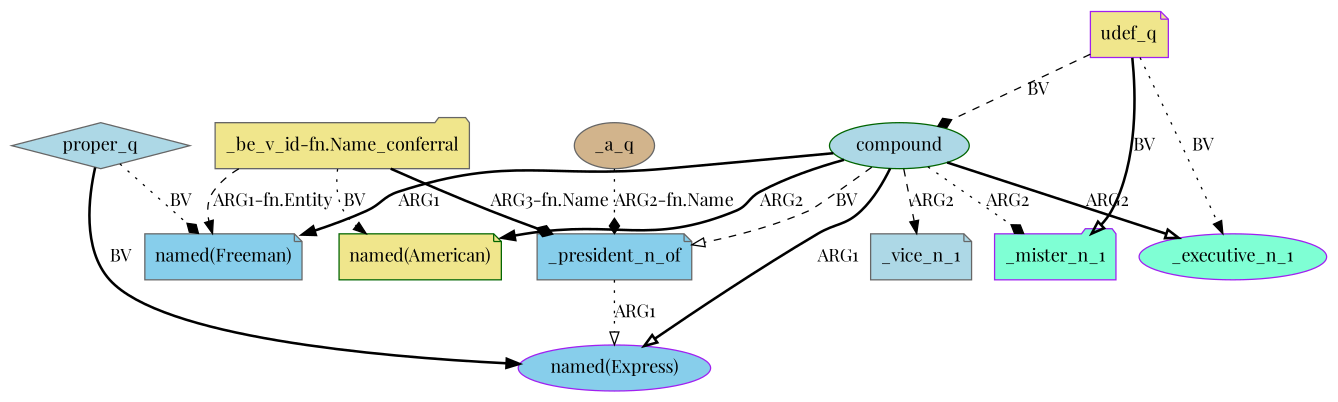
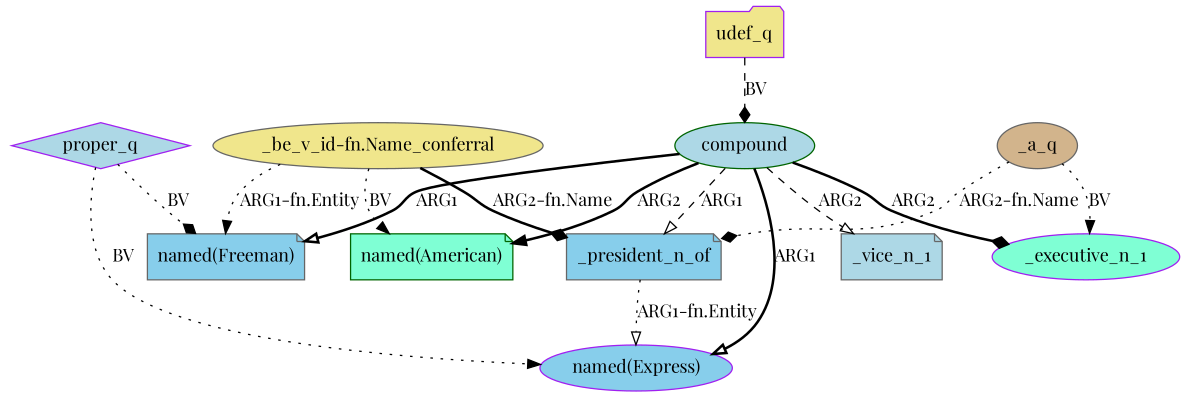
  digraph {
    fontname="Playfair Display"
    node [color=gray40 fillcolor=skyblue fontname="Playfair Display" shape=note style=filled]
    edge [arrowhead=normal fontname="Playfair Display" style=bold]
-   "_be_v_id-fn.Name_conferral" [fillcolor=khaki shape=folder]
+   "_be_v_id-fn.Name_conferral" [fillcolor=khaki shape=ellipse]
    "named(Freeman)"
    _president_n_of
-   "named(American)" [color=darkgreen fillcolor=khaki]
+   "named(American)" [color=darkgreen fillcolor=aquamarine]
    "named(Express)" [color=purple shape=ellipse]
-   proper_q [fillcolor=lightblue shape=diamond]
+   proper_q [color=purple fillcolor=lightblue shape=diamond]
    compound [color=darkgreen fillcolor=lightblue shape=ellipse]
    _vice_n_1 [fillcolor=lightblue]
-   _mister_n_1 [color=purple fillcolor=aquamarine shape=folder]
    _executive_n_1 [color=purple fillcolor=aquamarine shape=ellipse]
-   udef_q [color=purple fillcolor=khaki]
+   udef_q [color=purple fillcolor=khaki shape=folder]
    _a_q [fillcolor=tan shape=ellipse]
-   "_be_v_id-fn.Name_conferral" -> "named(Freeman)" [label="ARG1-fn.Entity" style=dashed]
-   "_be_v_id-fn.Name_conferral" -> _president_n_of [arrowhead=diamond label="ARG3-fn.Name"]
+   "_be_v_id-fn.Name_conferral" -> "named(Freeman)" [label="ARG1-fn.Entity" style=dotted]
+   "_be_v_id-fn.Name_conferral" -> _president_n_of [arrowhead=diamond label="ARG2-fn.Name"]
    "_be_v_id-fn.Name_conferral" -> "named(American)" [label=BV style=dotted]
-   _president_n_of -> "named(Express)" [arrowhead=onormal label=ARG1 style=dotted]
+   _president_n_of -> "named(Express)" [arrowhead=onormal label="ARG1-fn.Entity" style=dotted]
    proper_q -> "named(Freeman)" [arrowhead=diamond label=BV style=dotted]
-   proper_q -> "named(Express)" [label=BV]
-   compound -> "named(Freeman)" [label=ARG1]
-   compound -> _president_n_of [arrowhead=onormal label=BV style=dashed]
+   proper_q -> "named(Express)" [label=BV style=dotted]
+   compound -> "named(Freeman)" [arrowhead=onormal label=ARG1]
+   compound -> _president_n_of [arrowhead=onormal label=ARG1 style=dashed]
    compound -> "named(American)" [label=ARG2]
    compound -> "named(Express)" [arrowhead=onormal label=ARG1]
-   compound -> _vice_n_1 [label=ARG2 style=dashed]
-   compound -> _mister_n_1 [arrowhead=diamond label=ARG2 style=dotted]
-   compound -> _executive_n_1 [arrowhead=onormal label=ARG2]
+   compound -> _vice_n_1 [arrowhead=onormal label=ARG2 style=dashed]
+   compound -> _executive_n_1 [arrowhead=diamond label=ARG2]
    udef_q -> compound [arrowhead=diamond label=BV style=dashed]
-   udef_q -> _mister_n_1 [arrowhead=onormal label=BV]
-   udef_q -> _executive_n_1 [label=BV style=dotted]
+   _a_q -> _executive_n_1 [label=BV style=dotted]
    _a_q -> _president_n_of [arrowhead=diamond label="ARG2-fn.Name" style=dotted]
  }
